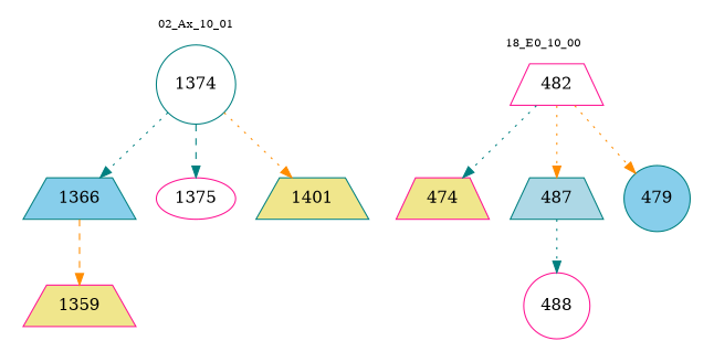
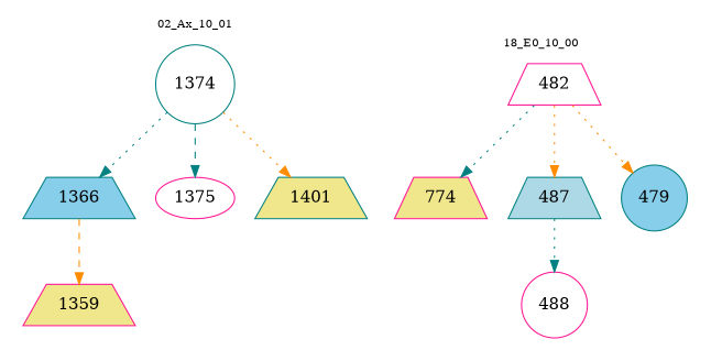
  digraph {
    node [color=teal fillcolor=white shape=trapezium style=filled]
    edge [color=teal style=dotted]
    n1 [label=1374 shape=circle]
    n2 [fillcolor=skyblue label=1366]
    n3 [color=deeppink label=1375 shape=ellipse]
    n4 [fillcolor=khaki label=1401]
    n5 [color=deeppink fillcolor=khaki label=1359]
    n6 [color=deeppink label=482]
-   n7 [color=deeppink fillcolor=khaki label=474]
+   n7 [color=deeppink fillcolor=khaki label=774]
    n8 [fillcolor=lightblue label=487]
    n9 [fillcolor=skyblue label=479 shape=circle]
    n10 [color=deeppink label=488 shape=circle]
    subgraph cluster_1 {
      color=white
      fontsize=10
      label="02_Ax_10_01"
      n1
      n2
      n3
      n4
      n5
    }
    subgraph cluster_2 {
      color=white
      fontsize=10
      label="18_E0_10_00"
      n6
      n7
      n8
      n9
      n10
    }
    n1 -> n2
    n1 -> n3 [style=dashed]
    n1 -> n4 [color=darkorange]
    n2 -> n5 [color=darkorange style=dashed]
    n6 -> n7
    n6 -> n8 [color=darkorange]
    n6 -> n9 [color=darkorange]
    n8 -> n10
  }
